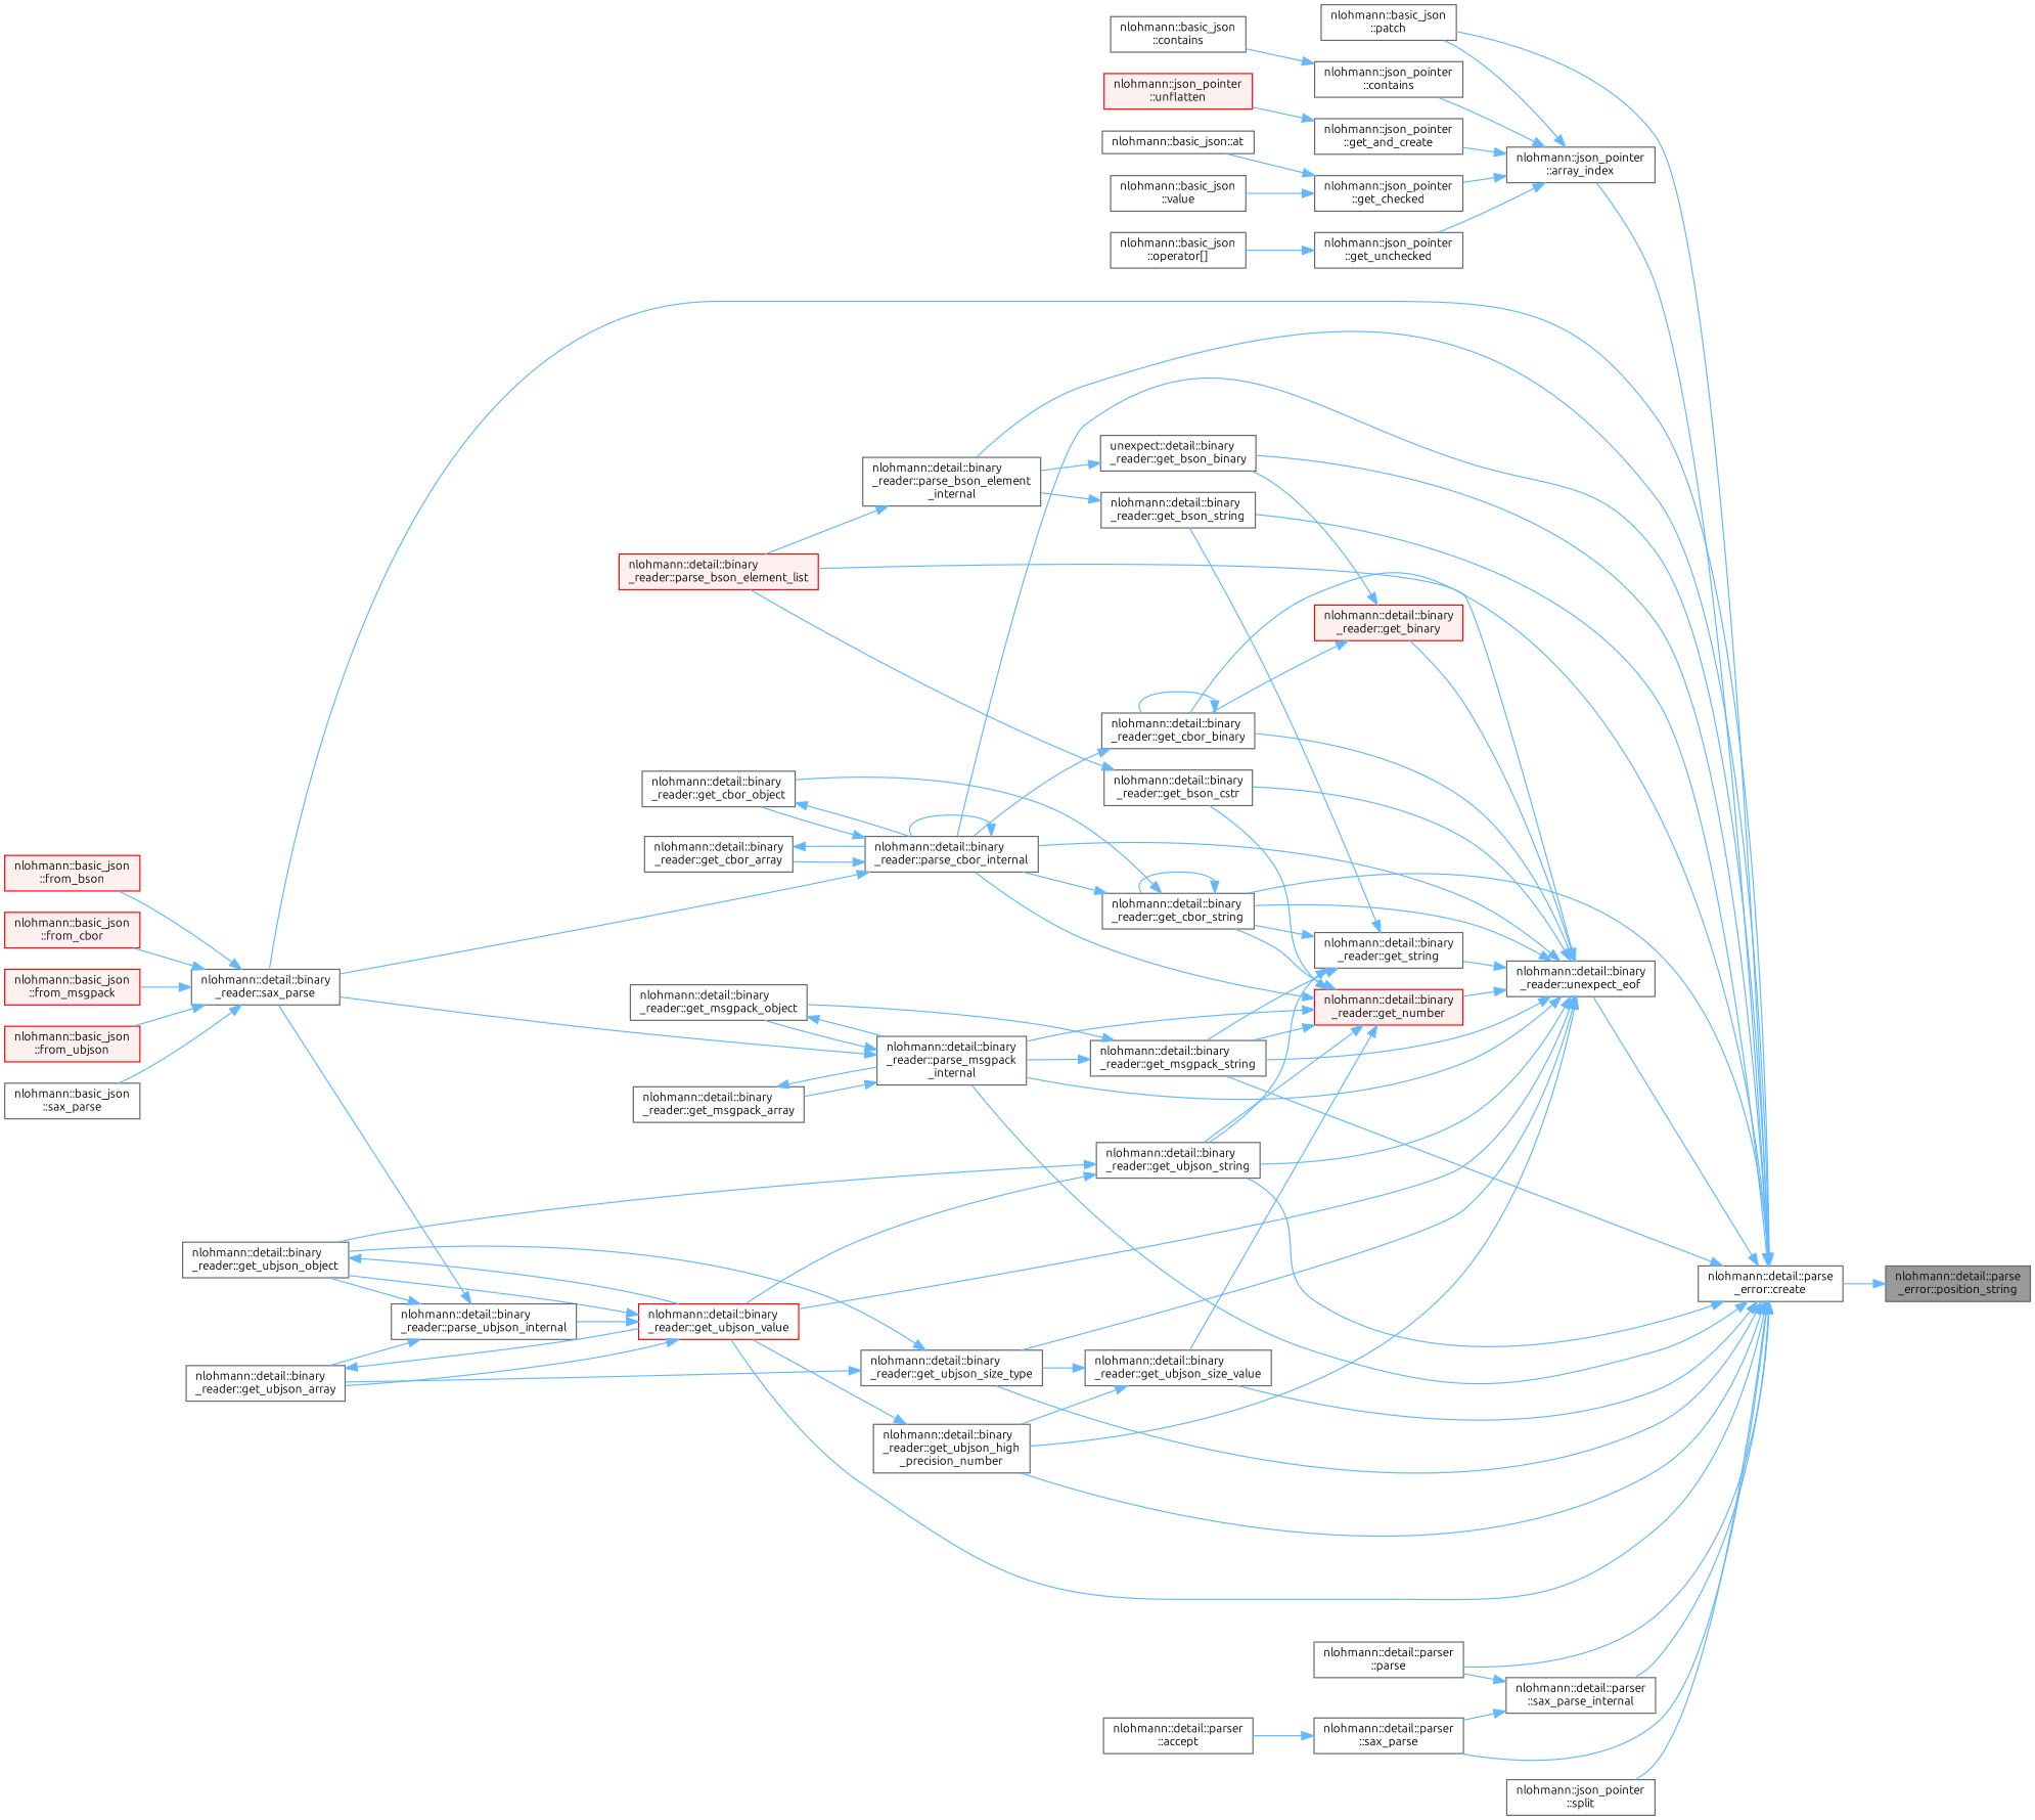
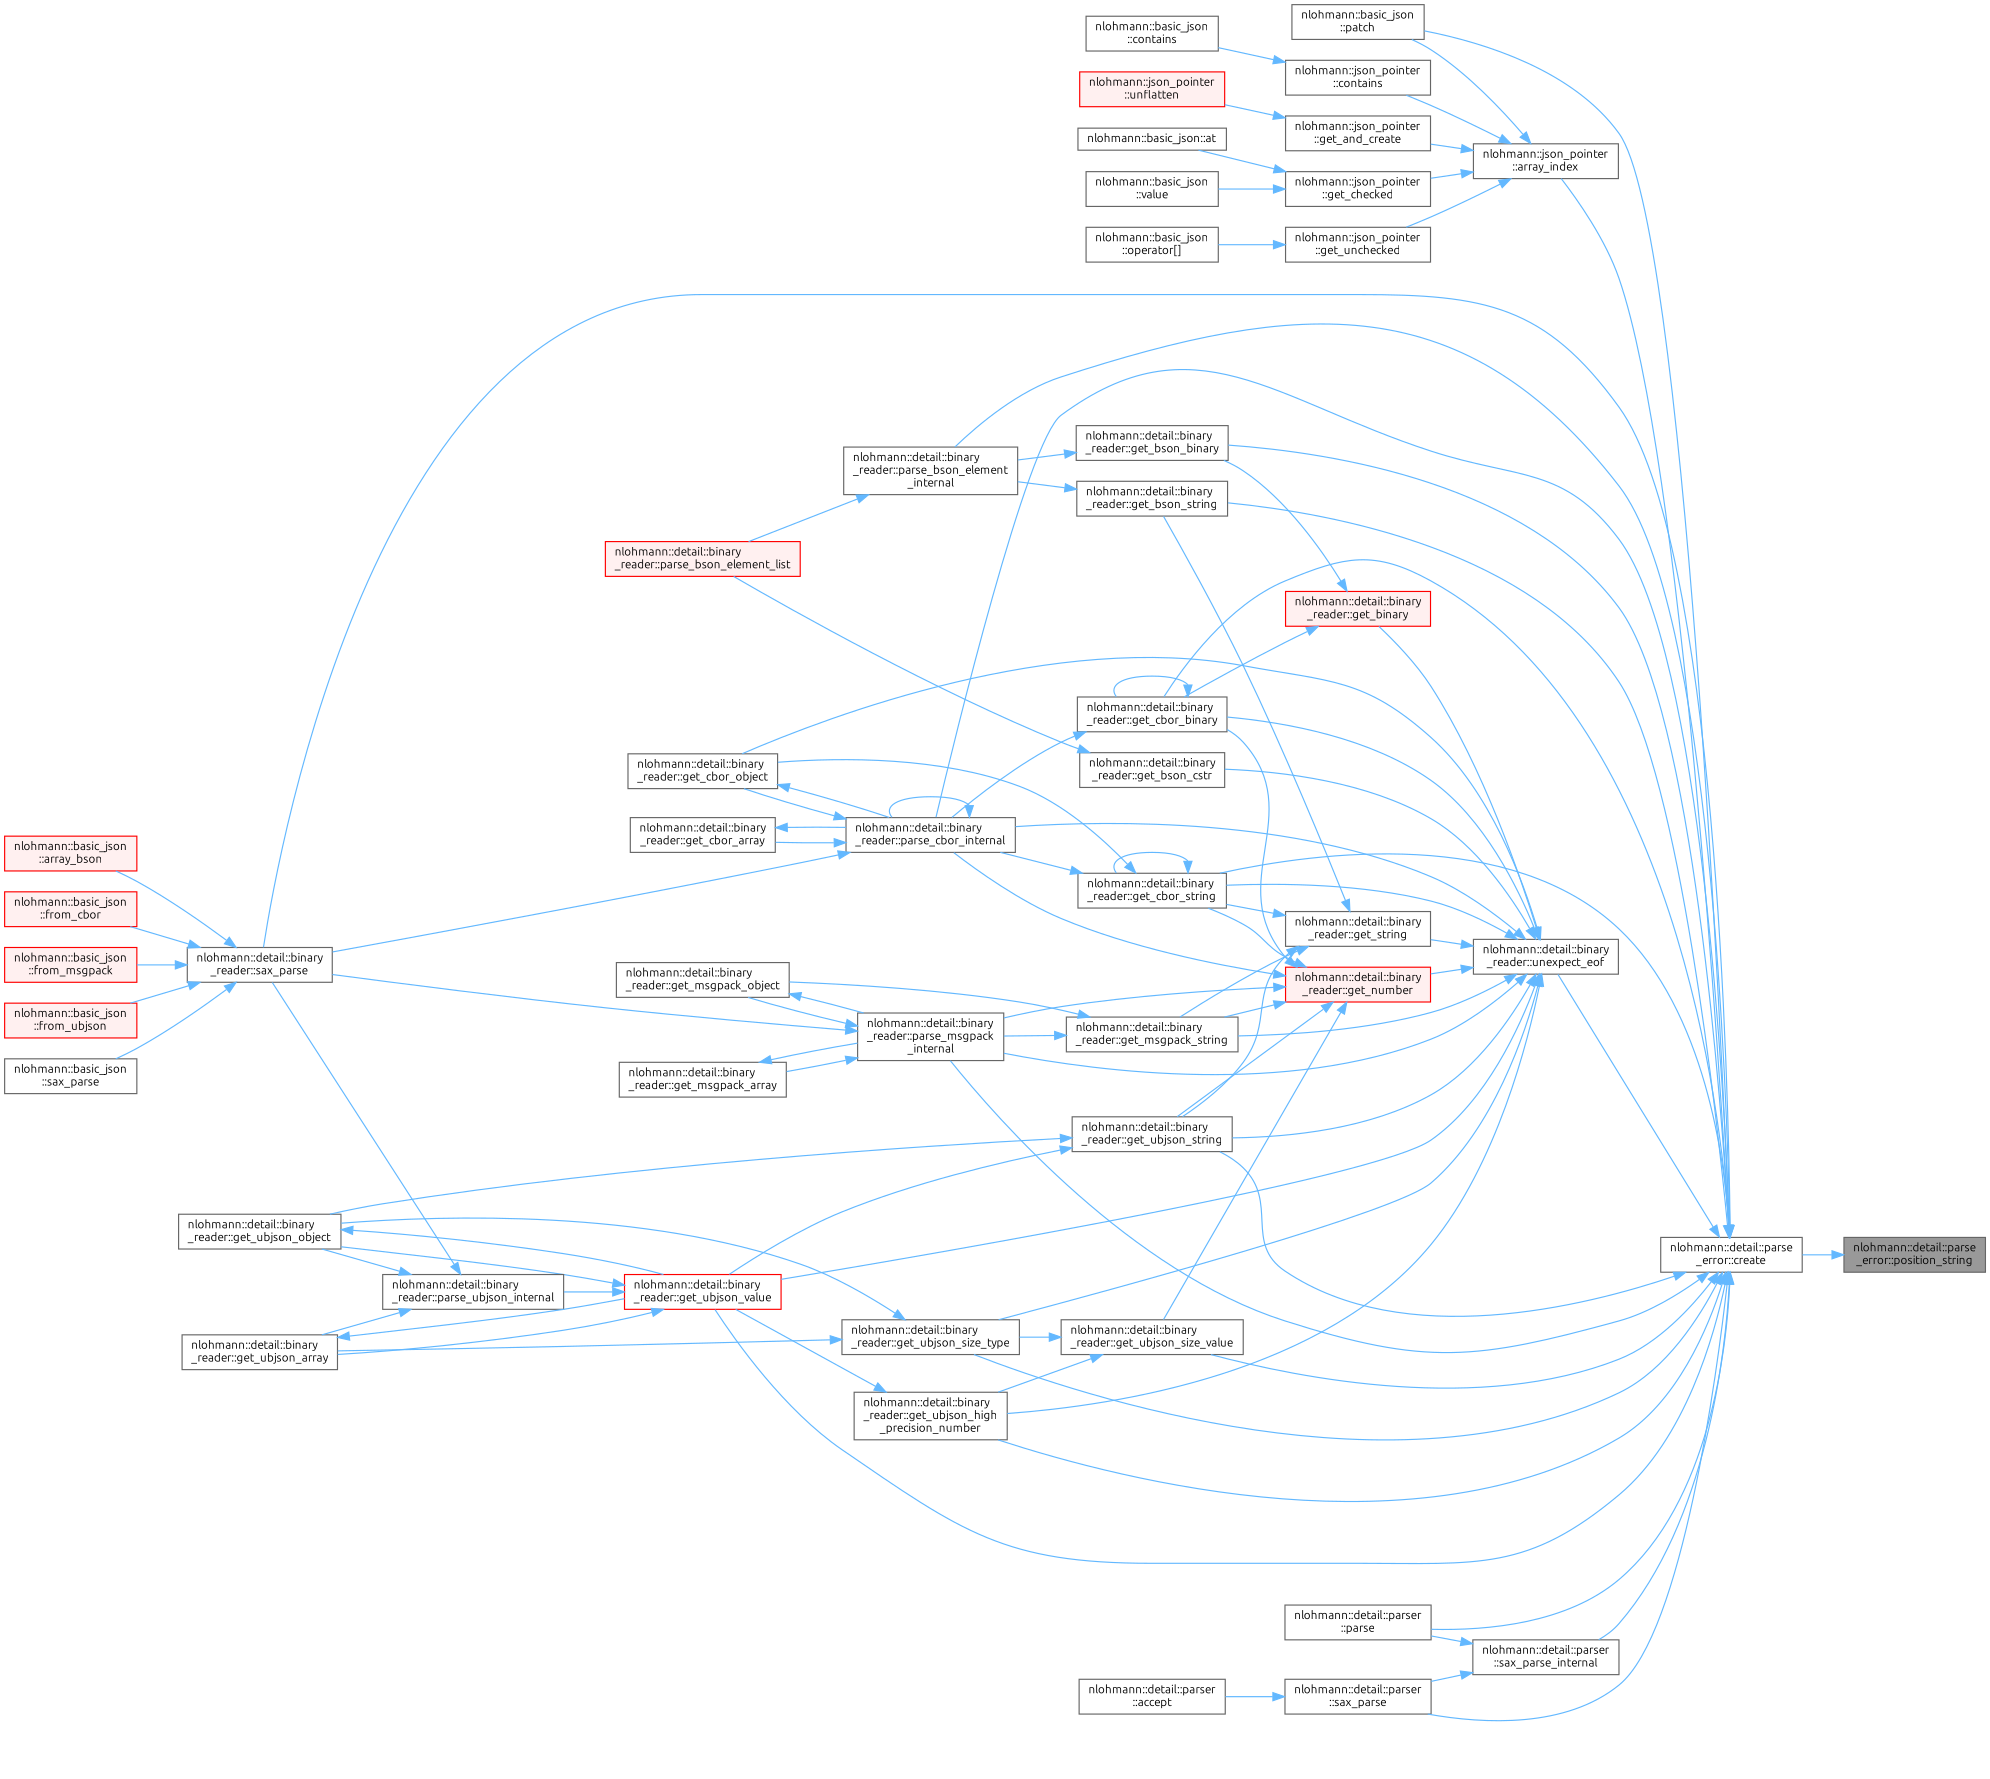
  digraph {
    fontname=Ubuntu
    rankdir=RL
    node [color=grey40 fillcolor=white fontname=Ubuntu fontsize=10 shape=box style=filled]
    edge [color=steelblue1 dir=back fontname=Ubuntu fontsize=10 labelfontname=Helvetica labelfontsize=10 style=solid]
    n1 [color=gray40 fillcolor=grey60 fontcolor=black height=0.2 label="nlohmann::detail::parse\l_error::position_string" width=0.4]
    n2 [height=0.2 label="nlohmann::detail::parse\l_error::create" width=0.4]
    n3 [height=0.2 label="nlohmann::json_pointer\l::array_index" width=0.4]
    n4 [height=0.2 label="nlohmann::basic_json\l::patch" width=0.4]
-   n5 [height=0.2 label="unexpect::detail::binary\l_reader::get_bson_binary" width=0.4]
+   n5 [height=0.2 label="nlohmann::detail::binary\l_reader::get_bson_binary" width=0.4]
    n6 [height=0.2 label="nlohmann::detail::binary\l_reader::parse_bson_element\l_internal" width=0.4]
    n7 [height=0.2 label="nlohmann::detail::binary\l_reader::get_bson_string" width=0.4]
    n8 [height=0.2 label="nlohmann::detail::binary\l_reader::get_cbor_binary" width=0.4]
    n9 [height=0.2 label="nlohmann::detail::binary\l_reader::parse_cbor_internal" width=0.4]
    n10 [height=0.2 label="nlohmann::detail::binary\l_reader::sax_parse" width=0.4]
    n11 [height=0.2 label="nlohmann::detail::binary\l_reader::get_cbor_string" width=0.4]
    n12 [height=0.2 label="nlohmann::detail::binary\l_reader::get_msgpack_string" width=0.4]
    n13 [height=0.2 label="nlohmann::detail::binary\l_reader::parse_msgpack\l_internal" width=0.4]
    n14 [height=0.2 label="nlohmann::detail::binary\l_reader::get_ubjson_high\l_precision_number" width=0.4]
    n15 [color=red height=0.2 label="nlohmann::detail::binary\l_reader::get_ubjson_value" width=0.4]
    n16 [height=0.2 label="nlohmann::detail::binary\l_reader::get_ubjson_size_type" width=0.4]
    n17 [height=0.2 label="nlohmann::detail::binary\l_reader::get_ubjson_size_value" width=0.4]
    n18 [height=0.2 label="nlohmann::detail::binary\l_reader::get_ubjson_string" width=0.4]
    n19 [height=0.2 label="nlohmann::detail::parser\l::parse" width=0.4]
    n20 [height=0.2 label="nlohmann::detail::parser\l::sax_parse" width=0.4]
    n21 [height=0.2 label="nlohmann::detail::parser\l::sax_parse_internal" width=0.4]
-   n22 [height=0.2 label="nlohmann::json_pointer\l::split" width=0.4]
    n23 [height=0.2 label="nlohmann::detail::binary\l_reader::unexpect_eof" width=0.4]
    n24 [height=0.2 label="nlohmann::json_pointer\l::contains" width=0.4]
    n25 [height=0.2 label="nlohmann::json_pointer\l::get_and_create" width=0.4]
    n26 [height=0.2 label="nlohmann::json_pointer\l::get_checked" width=0.4]
    n27 [height=0.2 label="nlohmann::json_pointer\l::get_unchecked" width=0.4]
    n28 [color=red fillcolor="#FFF0F0" height=0.2 label="nlohmann::detail::binary\l_reader::parse_bson_element_list" width=0.4]
    n29 [height=0.2 label="nlohmann::detail::binary\l_reader::get_cbor_array" width=0.4]
    n30 [height=0.2 label="nlohmann::detail::binary\l_reader::get_cbor_object" width=0.4]
-   n31 [color=red fillcolor="#FFF0F0" height=0.2 label="nlohmann::basic_json\l::from_bson" width=0.4]
+   n31 [color=red fillcolor="#FFF0F0" height=0.2 label="nlohmann::basic_json\l::array_bson" width=0.4]
    n32 [color=red fillcolor="#FFF0F0" height=0.2 label="nlohmann::basic_json\l::from_cbor" width=0.4]
    n33 [color=red fillcolor="#FFF0F0" height=0.2 label="nlohmann::basic_json\l::from_msgpack" width=0.4]
    n34 [color=red fillcolor="#FFF0F0" height=0.2 label="nlohmann::basic_json\l::from_ubjson" width=0.4]
    n35 [height=0.2 label="nlohmann::basic_json\l::sax_parse" width=0.4]
    n36 [height=0.2 label="nlohmann::detail::binary\l_reader::get_msgpack_object" width=0.4]
    n37 [height=0.2 label="nlohmann::detail::binary\l_reader::get_msgpack_array" width=0.4]
    n38 [height=0.2 label="nlohmann::detail::binary\l_reader::get_ubjson_array" width=0.4]
    n39 [height=0.2 label="nlohmann::detail::binary\l_reader::get_ubjson_object" width=0.4]
    n40 [height=0.2 label="nlohmann::detail::binary\l_reader::parse_ubjson_internal" width=0.4]
    n41 [height=0.2 label="nlohmann::detail::parser\l::accept" width=0.4]
    n42 [color=red fillcolor="#FFF0F0" height=0.2 label="nlohmann::detail::binary\l_reader::get_binary" width=0.4]
    n43 [height=0.2 label="nlohmann::detail::binary\l_reader::get_bson_cstr" width=0.4]
    n44 [color=red fillcolor="#FFF0F0" height=0.2 label="nlohmann::detail::binary\l_reader::get_number" width=0.4]
    n45 [height=0.2 label="nlohmann::detail::binary\l_reader::get_string" width=0.4]
    n46 [height=0.2 label="nlohmann::basic_json\l::contains" width=0.4]
    n47 [color=red fillcolor="#FFF0F0" height=0.2 label="nlohmann::json_pointer\l::unflatten" width=0.4]
    n48 [height=0.2 label="nlohmann::basic_json::at" width=0.4]
    n49 [height=0.2 label="nlohmann::basic_json\l::value" width=0.4]
    n50 [height=0.2 label="nlohmann::basic_json\l::operator[]" width=0.4]
    n1 -> n2
    n2 -> n3
    n2 -> n4
    n2 -> n5
    n2 -> n6
    n2 -> n7
    n2 -> n8
    n2 -> n9
    n2 -> n10
    n2 -> n11
-   n2 -> n12
    n2 -> n13
    n2 -> n14
    n2 -> n15
    n2 -> n16
    n2 -> n17
    n2 -> n18
    n2 -> n19
    n2 -> n20
    n2 -> n21
-   n2 -> n22
    n2 -> n23
    n3 -> n4
    n3 -> n24
    n3 -> n25
    n3 -> n26
    n3 -> n27
    n5 -> n6
    n6 -> n28
    n7 -> n6
    n8 -> n8
    n8 -> n9
    n9 -> n9
    n9 -> n10
    n9 -> n29
    n9 -> n30
    n10 -> n31
    n10 -> n32
    n10 -> n33
    n10 -> n34
    n10 -> n35
    n11 -> n9
    n11 -> n11
    n11 -> n30
    n12 -> n13
    n12 -> n36
    n13 -> n10
    n13 -> n36
    n13 -> n37
    n14 -> n15
    n15 -> n38
    n15 -> n39
    n15 -> n40
    n16 -> n38
    n16 -> n39
    n17 -> n14
    n17 -> n16
    n18 -> n15
    n18 -> n39
    n20 -> n41
    n21 -> n19
    n21 -> n20
    n23 -> n8
    n23 -> n9
    n23 -> n11
    n23 -> n12
    n23 -> n13
    n23 -> n14
    n23 -> n15
    n23 -> n16
    n23 -> n18
-   n23 -> n28
+   n23 -> n30
    n23 -> n42
    n23 -> n43
    n23 -> n44
    n23 -> n45
    n24 -> n46
    n25 -> n47
    n26 -> n48
    n26 -> n49
    n27 -> n50
    n29 -> n9
    n30 -> n9
    n36 -> n13
    n37 -> n13
    n38 -> n15
    n39 -> n15
    n40 -> n10
    n40 -> n38
    n40 -> n39
    n42 -> n5
    n42 -> n8
    n43 -> n28
-   n44 -> n43
+   n44 -> n8
    n44 -> n9
    n44 -> n11
    n44 -> n12
    n44 -> n13
    n44 -> n17
    n44 -> n18
    n45 -> n7
    n45 -> n11
    n45 -> n12
    n45 -> n18
  }
